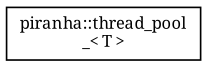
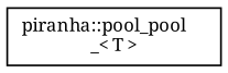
  digraph {
    rankdir=TB
    fontname="Noto Serif"
-   n1 [color=black fillcolor=white fontname="Noto Serif" fontsize=10 height=0.2 label="piranha::thread_pool\l_\< T \>" shape=record style=filled width=0.4]
+   n1 [color=black fillcolor=white fontname="Noto Serif" fontsize=10 height=0.2 label="piranha::pool_pool\l_\< T \>" shape=record style=filled width=0.4]
  }
